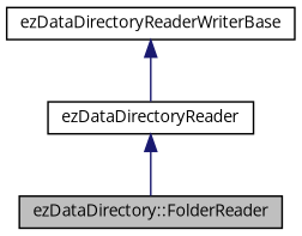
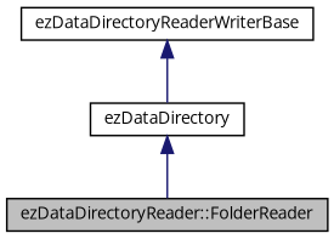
  digraph {
    fontname="Open Sans"
    node [color=black fillcolor=white fontname="Open Sans" fontsize=10 shape=record style=filled]
    edge [color=midnightblue dir=back fontname="Open Sans" fontsize=10 labelfontname=Helvetica labelfontsize=10 style=solid]
-   n1 [fillcolor=grey75 fontcolor=black height=0.2 label="ezDataDirectory::FolderReader" width=0.4]
-   n2 [height=0.2 label=ezDataDirectoryReader width=0.4]
+   n1 [fillcolor=grey75 fontcolor=black height=0.2 label="ezDataDirectoryReader::FolderReader" width=0.4]
+   n2 [height=0.2 label=ezDataDirectory width=0.4]
    n3 [height=0.2 label=ezDataDirectoryReaderWriterBase width=0.4]
    n2 -> n1
    n3 -> n2
  }
